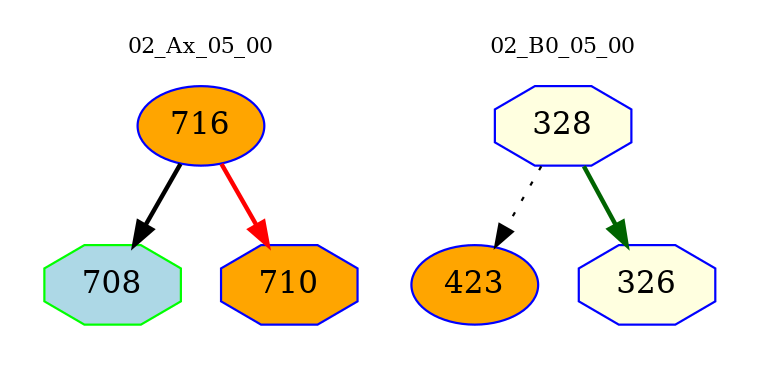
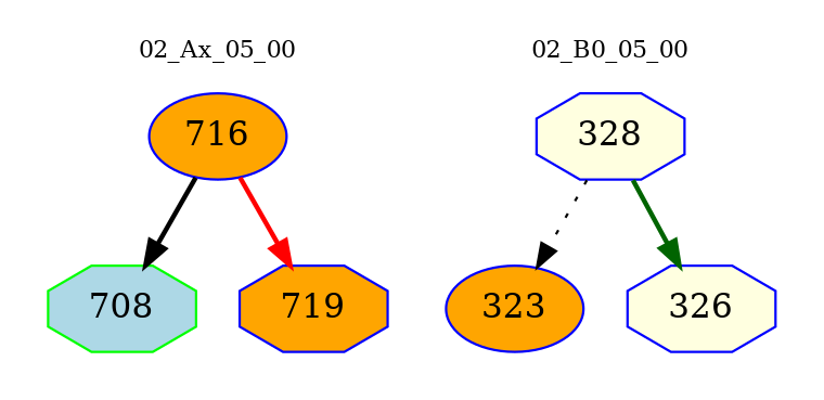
  digraph {
    node [color=blue fillcolor=orange shape=octagon style=filled]
    edge [color=black style=bold]
    n1 [label=716 shape=ellipse]
    n2 [color=green fillcolor=lightblue label=708]
-   n3 [label=710]
+   n3 [label=719]
    n4 [fillcolor=lightyellow label=328]
-   n5 [label=423 shape=ellipse]
+   n5 [label=323 shape=ellipse]
    n6 [fillcolor=lightyellow label=326]
    subgraph cluster_1 {
      color=white
      fontsize=10
      label="02_Ax_05_00"
      n1
      n2
      n3
    }
    subgraph cluster_2 {
      color=white
      fontsize=10
      label="02_B0_05_00"
      n4
      n5
      n6
    }
    n1 -> n2
    n1 -> n3 [color=red]
    n4 -> n5 [style=dotted]
    n4 -> n6 [color=darkgreen]
  }
